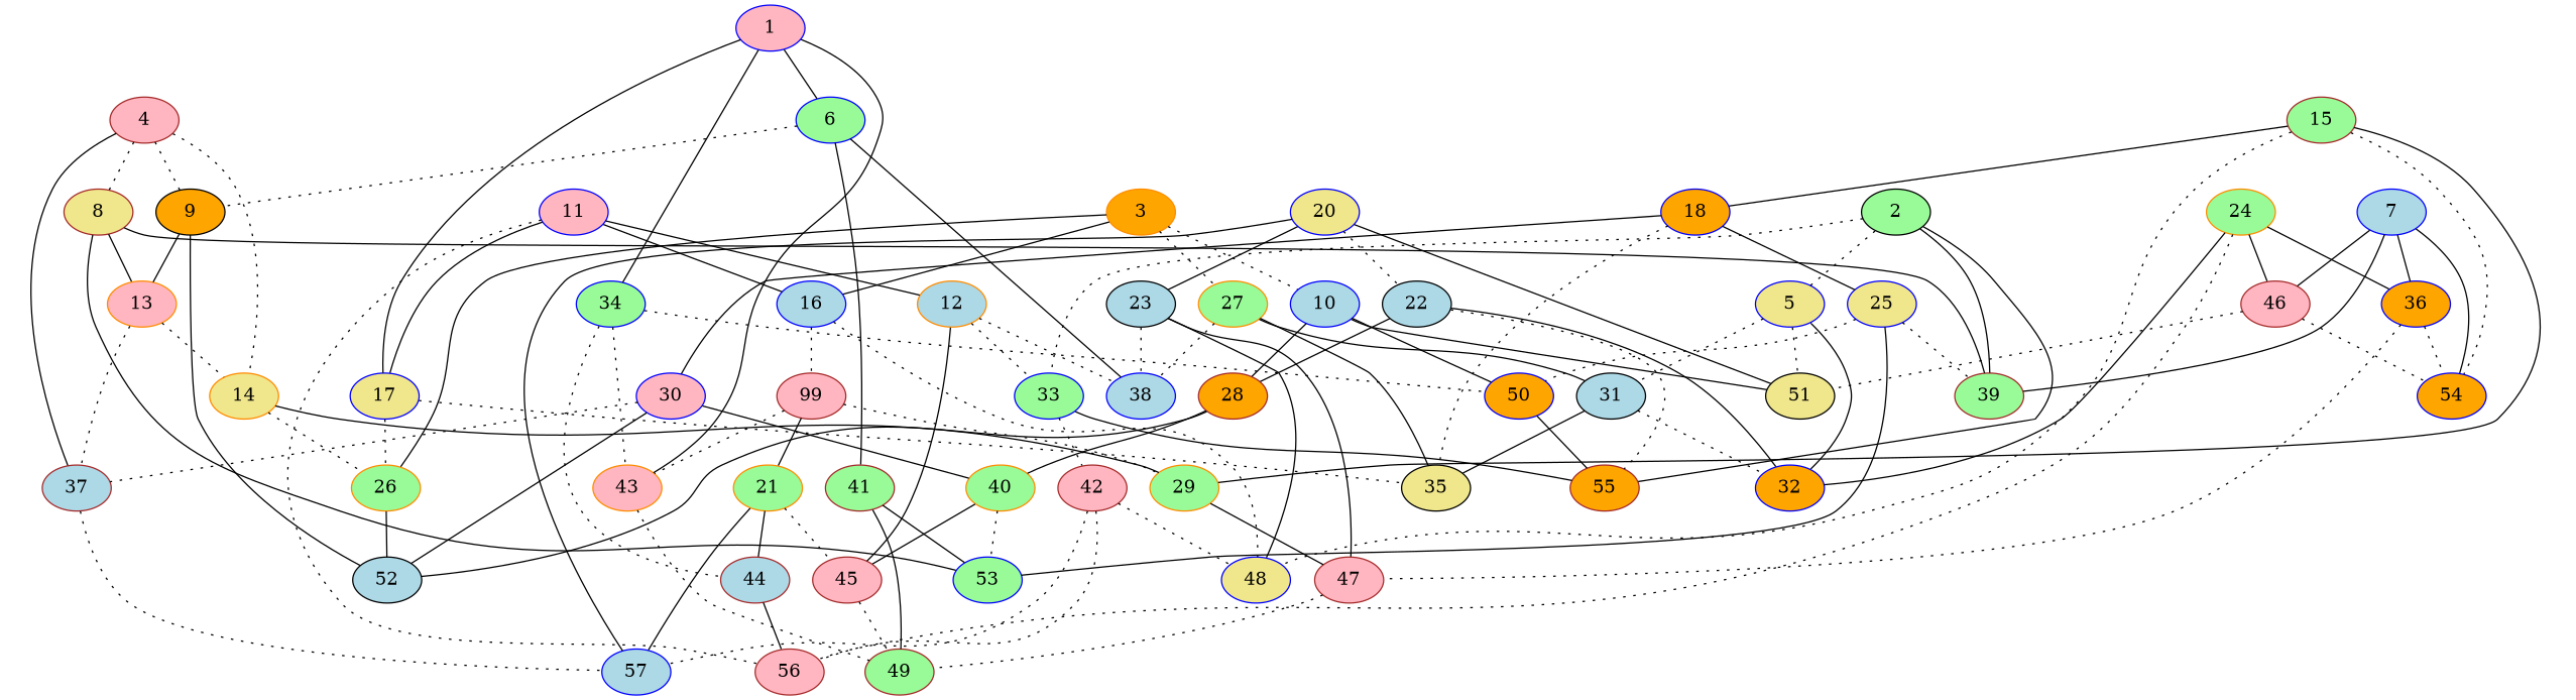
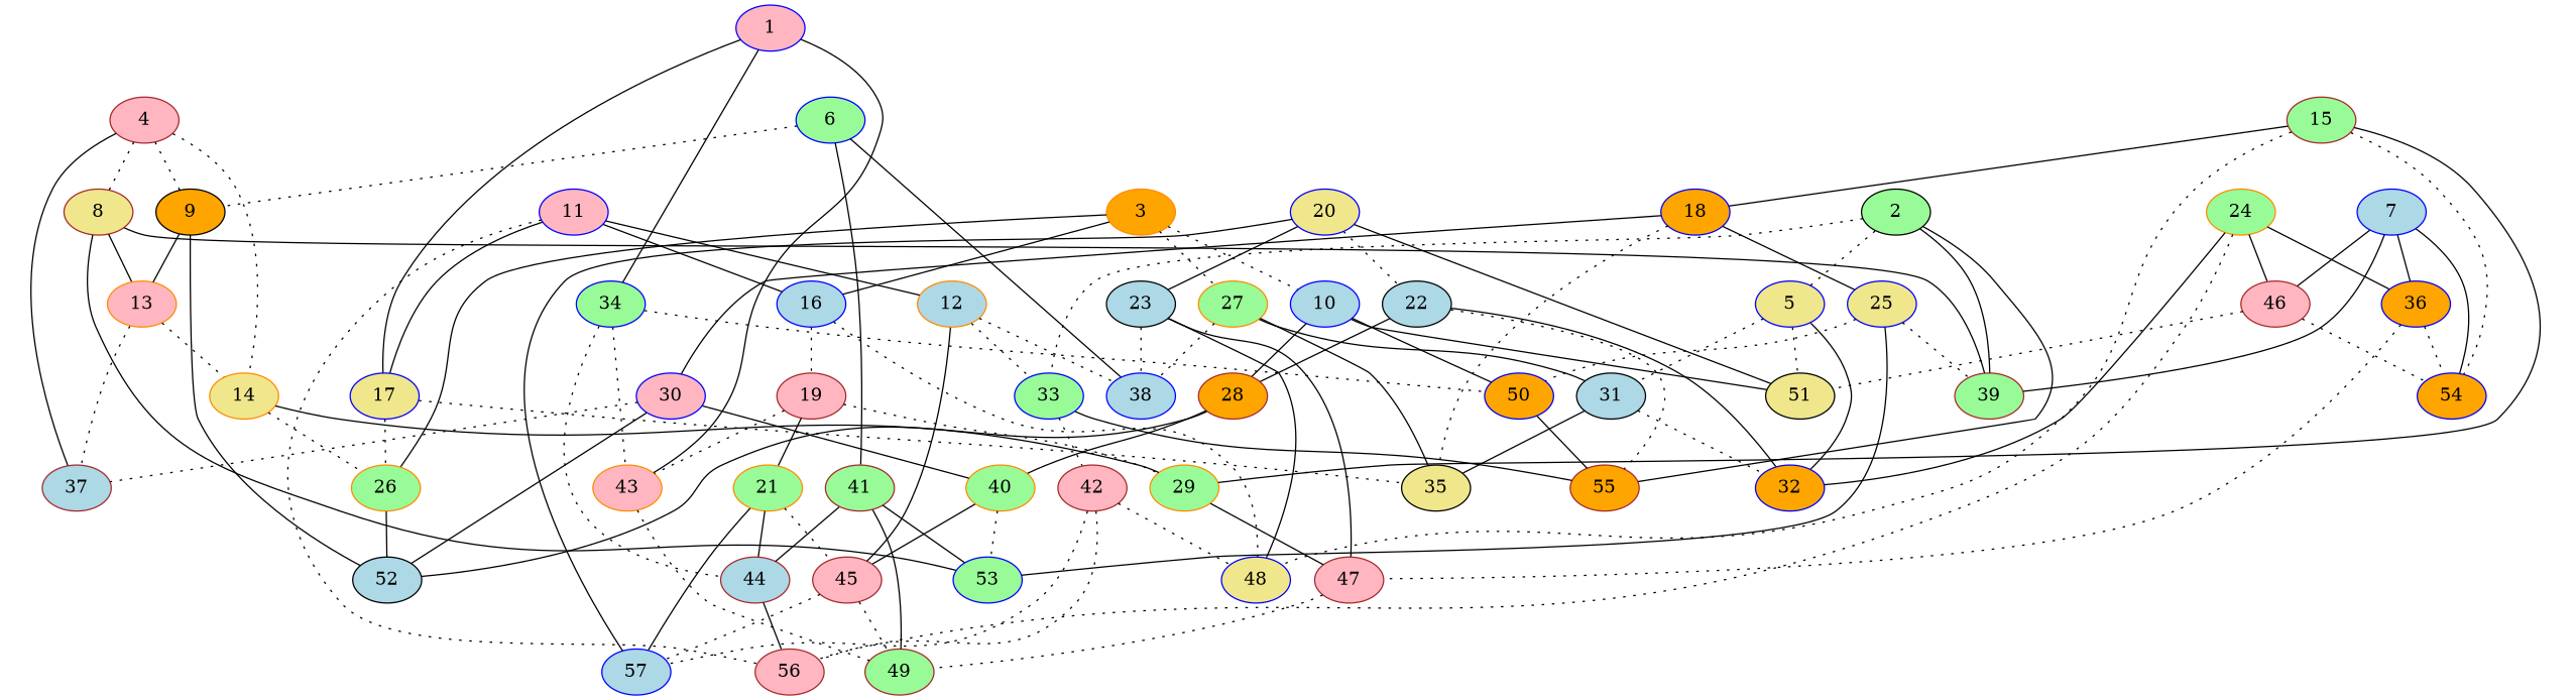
  graph {
    node [color=blue fillcolor=palegreen style=filled]
    edge [style=solid]
    1 [fillcolor=lightpink]
    6
    17 [fillcolor=khaki]
    34
    43 [color=darkorange fillcolor=lightpink]
    9 [color=black fillcolor=orange]
    38 [fillcolor=lightblue]
    41 [color=brown]
    26 [color=darkorange]
    35 [color=black fillcolor=khaki]
    50 [fillcolor=orange]
    44 [color=brown fillcolor=lightblue]
    49 [color=brown]
    2 [color=black]
    5 [fillcolor=khaki]
    33
    39 [color=brown]
    55 [color=brown fillcolor=orange]
    31 [color=black fillcolor=lightblue]
    32 [fillcolor=orange]
    51 [color=black fillcolor=khaki]
    42 [color=brown fillcolor=lightpink]
    3 [color=darkorange fillcolor=orange]
    10 [fillcolor=lightblue]
    16 [fillcolor=lightblue]
    27 [color=darkorange]
    28 [color=brown fillcolor=orange]
    48 [fillcolor=khaki]
-   19 [color=brown fillcolor=lightpink label=99]
+   19 [color=brown fillcolor=lightpink]
    52 [color=black fillcolor=lightblue]
    4 [color=brown fillcolor=lightpink]
    8 [color=brown fillcolor=khaki]
    14 [color=darkorange fillcolor=khaki]
    37 [color=brown fillcolor=lightblue]
    13 [color=darkorange fillcolor=lightpink]
    53
    29 [color=darkorange]
    57 [fillcolor=lightblue]
    7 [fillcolor=lightblue]
    36 [fillcolor=orange]
    46 [color=brown fillcolor=lightpink]
    54 [fillcolor=orange]
    47 [color=brown fillcolor=lightpink]
    40 [color=darkorange]
    11 [fillcolor=lightpink]
    12 [color=darkorange fillcolor=lightblue]
    56 [color=brown fillcolor=lightpink]
    45 [color=brown fillcolor=lightpink]
    15 [color=brown]
    18 [fillcolor=orange]
    25 [fillcolor=khaki]
    30 [fillcolor=lightpink]
    21 [color=darkorange]
    20 [fillcolor=khaki]
    22 [color=black fillcolor=lightblue]
    23 [color=black fillcolor=lightblue]
    24 [color=darkorange]
-   1 -- 6
    1 -- 17
    1 -- 34
    1 -- 43
    6 -- 9 [style=dotted]
    6 -- 38
    6 -- 41
    17 -- 26 [style=dotted]
    17 -- 35 [style=dotted]
    34 -- 43 [style=dotted]
    34 -- 50 [style=dotted]
    34 -- 44 [style=dotted]
    43 -- 49 [style=dotted]
    9 -- 52
    9 -- 13
+   41 -- 44
    41 -- 49
    41 -- 53
    26 -- 52
    50 -- 55
    44 -- 56
    2 -- 5 [style=dotted]
    2 -- 33 [style=dotted]
    2 -- 39
    2 -- 55
    5 -- 31 [style=dotted]
    5 -- 32
    5 -- 51 [style=dotted]
    33 -- 55
    33 -- 42 [style=dotted]
    31 -- 35
    31 -- 32 [style=dotted]
    42 -- 48 [style=dotted]
    42 -- 57 [style=dotted]
    42 -- 56 [style=dotted]
    3 -- 26
    3 -- 10 [style=dotted]
    3 -- 16
    3 -- 27 [style=dotted]
    10 -- 50
    10 -- 51
    10 -- 28
    16 -- 48 [style=dotted]
    16 -- 19 [style=dotted]
    27 -- 38 [style=dotted]
    27 -- 35
    27 -- 31
    28 -- 52
    28 -- 40
    19 -- 43 [style=dotted]
    19 -- 29 [style=dotted]
    19 -- 21
    4 -- 9 [style=dotted]
    4 -- 8 [style=dotted]
    4 -- 14 [style=dotted]
    4 -- 37
    8 -- 39
    8 -- 13
    8 -- 53
    14 -- 26 [style=dotted]
    14 -- 29
-   37 -- 57 [style=dotted]
+   45 -- 57 [style=dotted]
    13 -- 14 [style=dotted]
    13 -- 37 [style=dotted]
    29 -- 47
    7 -- 39
    7 -- 36
    7 -- 46
    7 -- 54
    36 -- 54 [style=dotted]
    36 -- 47 [style=dotted]
    46 -- 51 [style=dotted]
    46 -- 54 [style=dotted]
    47 -- 49 [style=dotted]
    40 -- 53 [style=dotted]
    40 -- 45
    11 -- 17
    11 -- 16
    11 -- 12
    11 -- 56 [style=dotted]
    12 -- 38 [style=dotted]
    12 -- 33 [style=dotted]
    12 -- 45
    45 -- 49 [style=dotted]
    15 -- 48 [style=dotted]
    15 -- 29
    15 -- 54 [style=dotted]
    15 -- 18
    18 -- 35 [style=dotted]
    18 -- 25
    18 -- 30
    25 -- 50 [style=dotted]
    25 -- 39 [style=dotted]
    25 -- 53
    30 -- 52
    30 -- 37 [style=dotted]
    30 -- 40
    21 -- 44
    21 -- 57
    21 -- 45 [style=dotted]
    20 -- 51
    20 -- 57
    20 -- 22 [style=dotted]
    20 -- 23
    22 -- 55 [style=dotted]
    22 -- 32
    22 -- 28
    23 -- 38 [style=dotted]
    23 -- 48
    23 -- 47
    24 -- 32
    24 -- 36
    24 -- 46
    24 -- 56 [style=dotted]
  }
